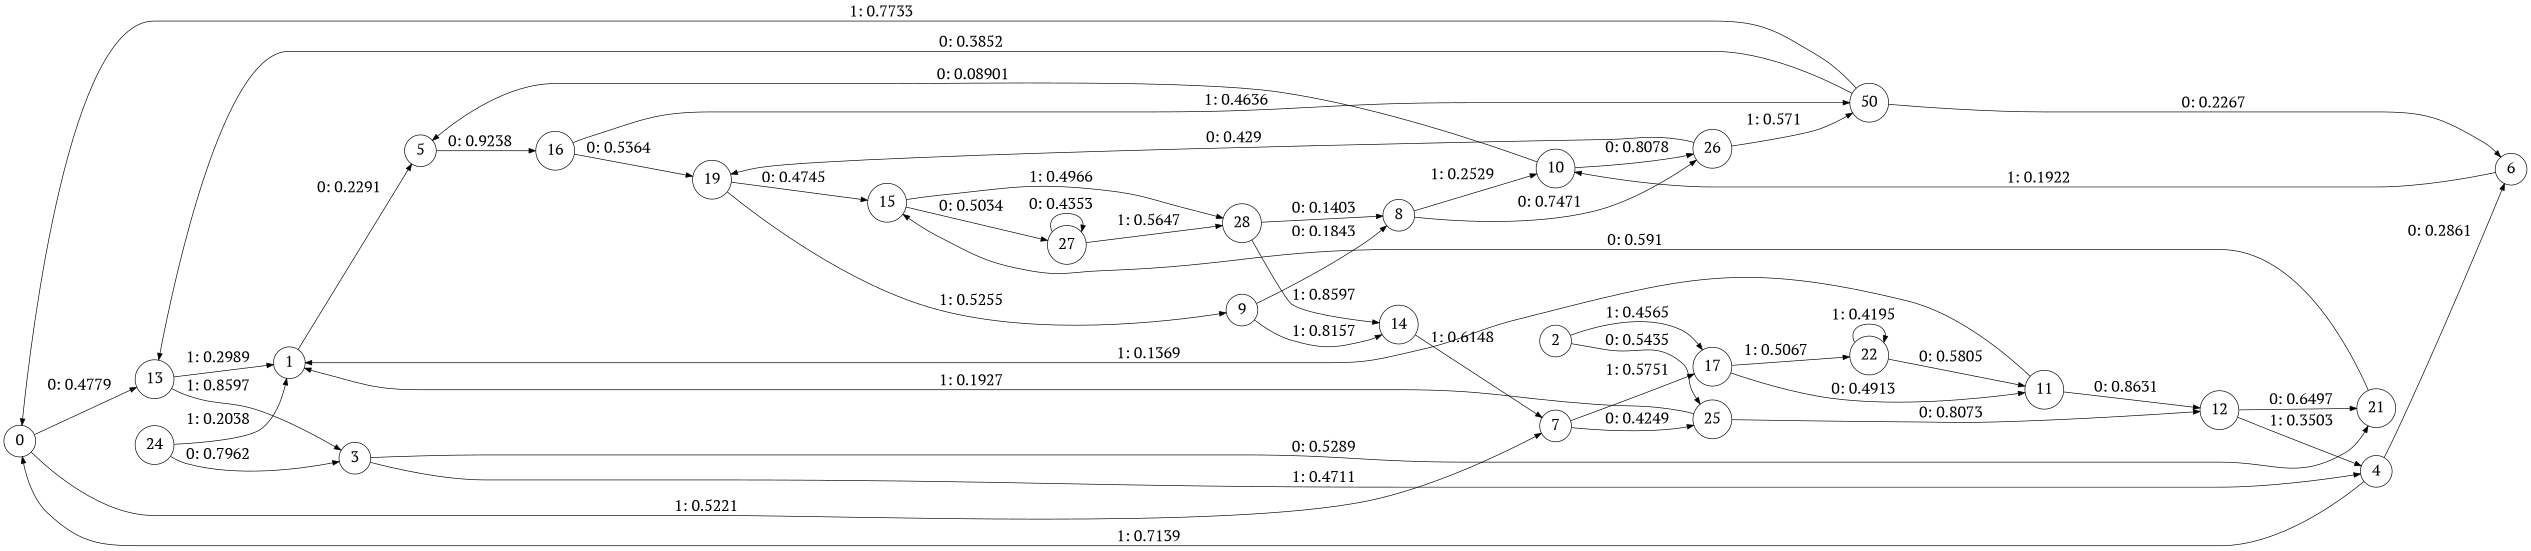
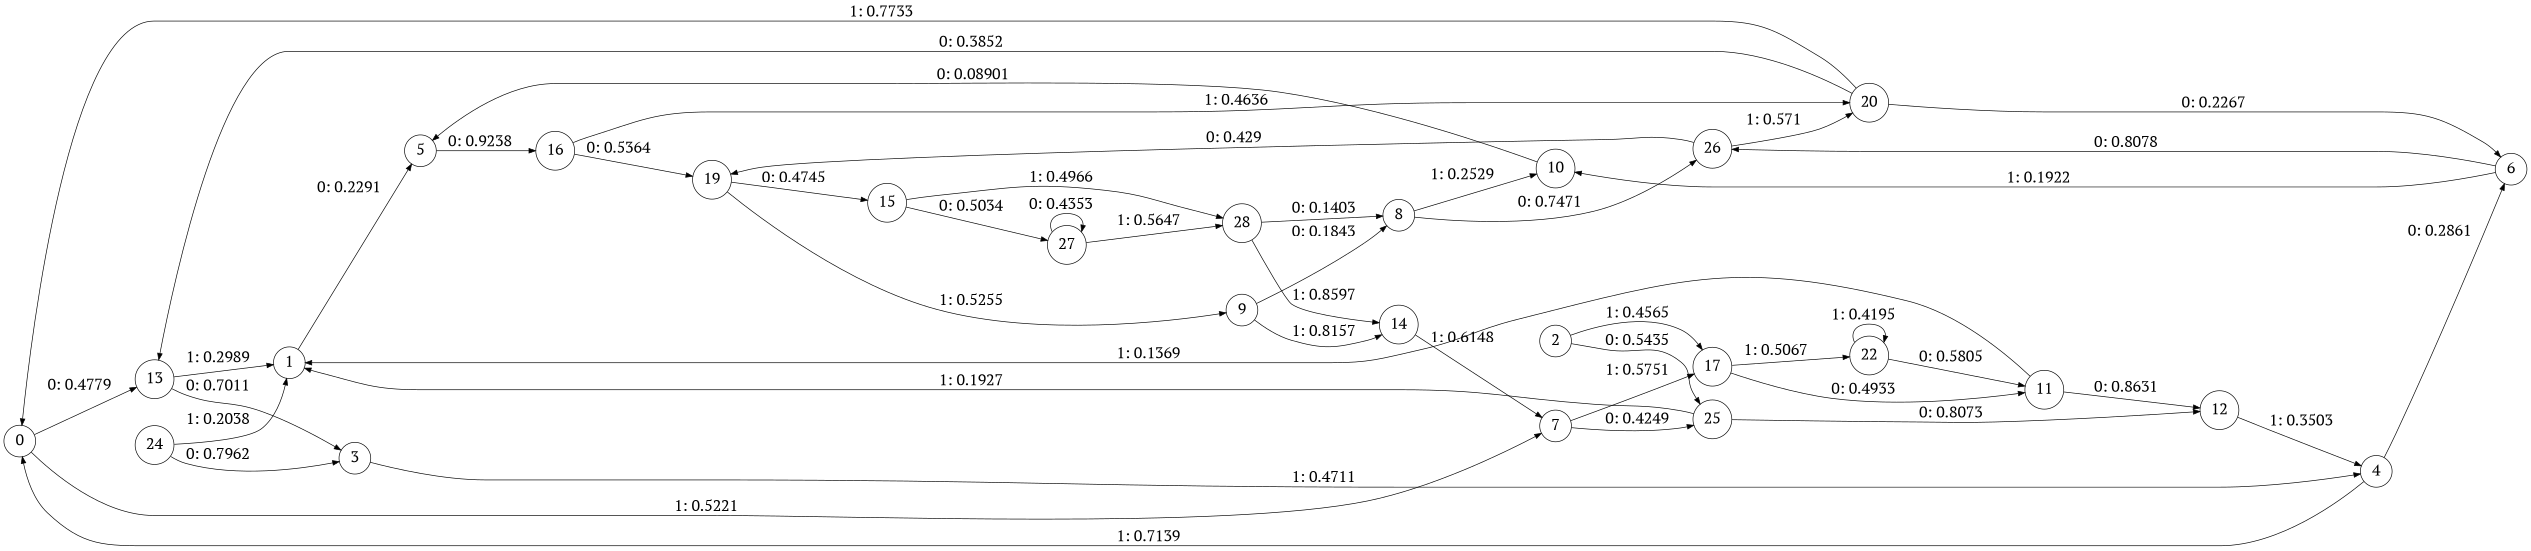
  digraph {
    fontname="PT Serif"
    rankdir=LR
    node [fontname="PT Serif" fontsize=24 shape=circle]
    edge [fontname="PT Serif" fontsize=24]
    0
    13
    7
    1
    3
    25
    17
    5
-   21
    4
    12
    11
    22
    16
    19
-   20 [label=50]
+   20
    10
    2
    24
    15
    6
    9
    8
    14
    27
    28
    26
    0 -> 13 [label="0: 0.4779   "]
    0 -> 7 [label="1: 0.5221   "]
    13 -> 1 [label="1: 0.2989   "]
-   13 -> 3 [label="1: 0.8597   "]
+   13 -> 3 [label="0: 0.7011   "]
    7 -> 25 [label="0: 0.4249   "]
    7 -> 17 [label="1: 0.5751   "]
    1 -> 5 [label="0: 0.2291   "]
-   3 -> 21 [label="0: 0.5289   "]
    3 -> 4 [label="1: 0.4711   "]
    25 -> 1 [label="1: 0.1927   "]
    25 -> 12 [label="0: 0.8073   "]
-   17 -> 11 [label="0: 0.4913   "]
+   17 -> 11 [label="0: 0.4933   "]
    17 -> 22 [label="1: 0.5067   "]
    5 -> 16 [label="0: 0.9238   "]
-   21 -> 15 [label="0: 0.591    "]
    4 -> 0 [label="1: 0.7139   "]
    4 -> 6 [label="0: 0.2861   "]
-   12 -> 21 [label="0: 0.6497   "]
    12 -> 4 [label="1: 0.3503   "]
    11 -> 1 [label="1: 0.1369   "]
    11 -> 12 [label="0: 0.8631   "]
    22 -> 11 [label="0: 0.5805   "]
    22 -> 22 [label="1: 0.4195   "]
    16 -> 19 [label="0: 0.5364   "]
    16 -> 20 [label="1: 0.4636   "]
    19 -> 15 [label="0: 0.4745   "]
    19 -> 9 [label="1: 0.5255   "]
    20 -> 0 [label="1: 0.7733   "]
    20 -> 13 [label="0: 0.3852   "]
    20 -> 6 [label="0: 0.2267   "]
    10 -> 5 [label="0: 0.08901  "]
    2 -> 25 [label="0: 0.5435   "]
    2 -> 17 [label="1: 0.4565   "]
    24 -> 1 [label="1: 0.2038   "]
    24 -> 3 [label="0: 0.7962   "]
    15 -> 27 [label="0: 0.5034   "]
    15 -> 28 [label="1: 0.4966   "]
    6 -> 10 [label="1: 0.1922   "]
-   10 -> 26 [label="0: 0.8078   "]
+   6 -> 26 [label="0: 0.8078   "]
    9 -> 8 [label="0: 0.1843   "]
    9 -> 14 [label="1: 0.8157   "]
    8 -> 10 [label="1: 0.2529   "]
    8 -> 26 [label="0: 0.7471   "]
    14 -> 7 [label="1: 0.6148   "]
    27 -> 27 [label="0: 0.4353   "]
    27 -> 28 [label="1: 0.5647   "]
    28 -> 8 [label="0: 0.1403   "]
    28 -> 14 [label="1: 0.8597   "]
    26 -> 19 [label="0: 0.429    "]
    26 -> 20 [label="1: 0.571    "]
  }
